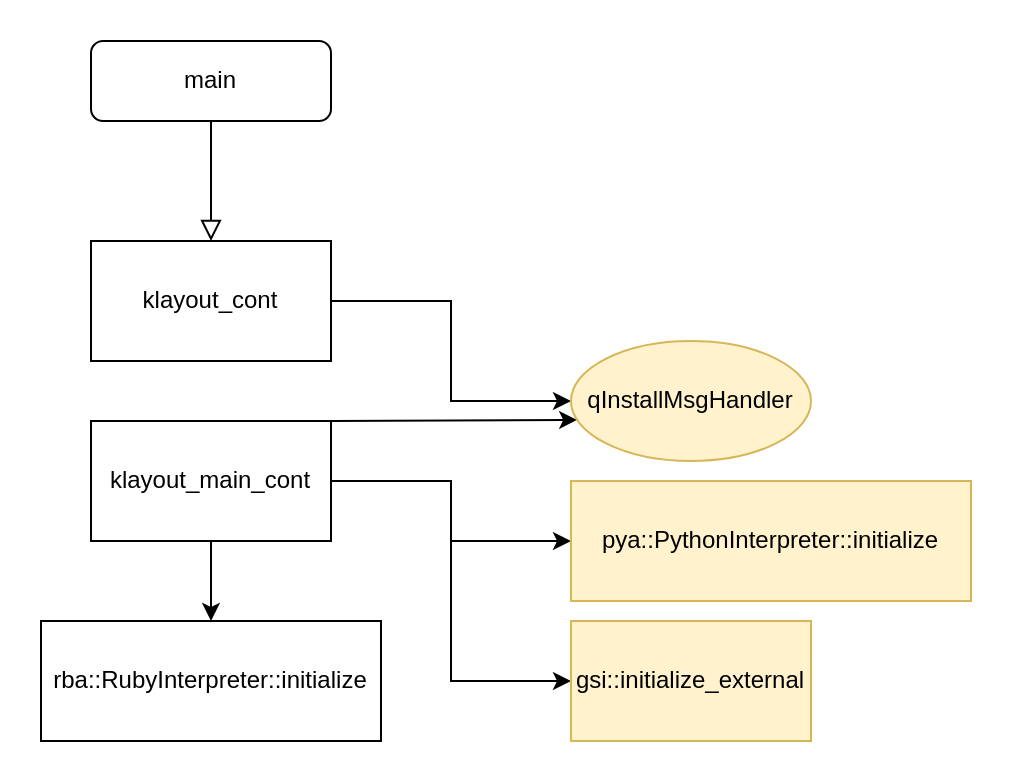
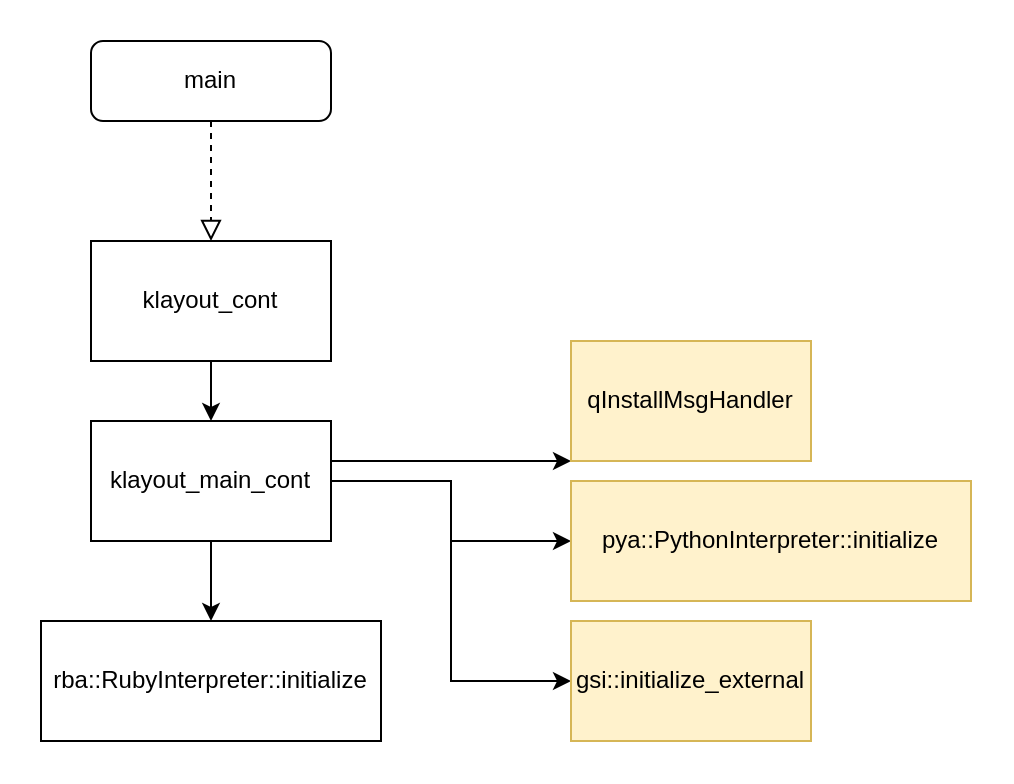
  <mxCell id="0" />
  <mxCell id="1" parent="0" />
- <mxCell id="2" value="" style="rounded=0;html=1;jettySize=auto;orthogonalLoop=1;fontSize=11;endArrow=block;endFill=0;endSize=8;strokeWidth=1;shadow=0;labelBackgroundColor=none;edgeStyle=orthogonalEdgeStyle;entryX=0.5;entryY=0;entryDx=0;entryDy=0;" parent="1" source="3" target="5" edge="1"><mxGeometry relative="1" as="geometry"><mxPoint x="125" y="50" as="targetPoint" /></mxGeometry></mxCell>
+ <mxCell id="2" value="" style="rounded=0;html=1;jettySize=auto;orthogonalLoop=1;fontSize=11;endArrow=block;endFill=0;endSize=8;strokeWidth=1;shadow=0;labelBackgroundColor=none;edgeStyle=orthogonalEdgeStyle;entryX=0.5;entryY=0;entryDx=0;entryDy=0;dashed=1;" parent="1" source="3" target="5" edge="1"><mxGeometry relative="1" as="geometry"><mxPoint x="125" y="50" as="targetPoint" /></mxGeometry></mxCell>
  <mxCell id="3" value="main" style="rounded=1;whiteSpace=wrap;html=1;fontSize=12;glass=0;strokeWidth=1;shadow=0;" parent="1" vertex="1"><mxGeometry x="45" y="20" width="120" height="40" as="geometry" /></mxCell>
- <mxCell id="4" value="" style="edgeStyle=orthogonalEdgeStyle;rounded=0;orthogonalLoop=1;jettySize=auto;html=1;" parent="1" source="5" target="11" edge="1"><mxGeometry relative="1" as="geometry" /></mxCell>
+ <mxCell id="4" value="" style="edgeStyle=orthogonalEdgeStyle;rounded=0;orthogonalLoop=1;jettySize=auto;html=1;" parent="1" source="5" target="9" edge="1"><mxGeometry relative="1" as="geometry" /></mxCell>
  <mxCell id="5" value="klayout_cont" style="rounded=0;whiteSpace=wrap;html=1;" parent="1" vertex="1"><mxGeometry x="45" y="120" width="120" height="60" as="geometry" /></mxCell>
  <mxCell id="6" value="" style="edgeStyle=orthogonalEdgeStyle;rounded=0;orthogonalLoop=1;jettySize=auto;html=1;" parent="1" source="9" target="10" edge="1"><mxGeometry relative="1" as="geometry" /></mxCell>
  <mxCell id="7" value="" style="edgeStyle=orthogonalEdgeStyle;rounded=0;orthogonalLoop=1;jettySize=auto;html=1;" parent="1" source="9" target="11" edge="1"><mxGeometry relative="1" as="geometry"><Array as="points"><mxPoint x="365" y="230" /></Array></mxGeometry></mxCell>
  <mxCell id="8" value="" style="edgeStyle=orthogonalEdgeStyle;rounded=0;orthogonalLoop=1;jettySize=auto;html=1;" parent="1" source="9" target="13" edge="1"><mxGeometry relative="1" as="geometry" /></mxCell>
  <mxCell id="9" value="klayout_main_cont" style="rounded=0;whiteSpace=wrap;html=1;" parent="1" vertex="1"><mxGeometry x="45" y="210" width="120" height="60" as="geometry" /></mxCell>
  <mxCell id="10" value="rba::RubyInterpreter::initialize" style="whiteSpace=wrap;html=1;rounded=0;" parent="1" vertex="1"><mxGeometry x="20" y="310" width="170" height="60" as="geometry" /></mxCell>
- <mxCell id="11" value="qInstallMsgHandler" style="ellipse;whiteSpace=wrap;html=1;glass=0;sketch=0;fillColor=#fff2cc;strokeColor=#d6b656;" parent="1" vertex="1"><mxGeometry x="285" y="170" width="120" height="60" as="geometry" /></mxCell>
+ <mxCell id="11" value="qInstallMsgHandler" style="whiteSpace=wrap;html=1;rounded=0;glass=0;sketch=0;fillColor=#fff2cc;strokeColor=#d6b656;" parent="1" vertex="1"><mxGeometry x="285" y="170" width="120" height="60" as="geometry" /></mxCell>
  <mxCell id="12" value="" style="edgeStyle=orthogonalEdgeStyle;rounded=0;orthogonalLoop=1;jettySize=auto;html=1;exitX=1;exitY=0.5;exitDx=0;exitDy=0;entryX=0;entryY=0.5;entryDx=0;entryDy=0;" parent="1" source="9" target="14" edge="1"><mxGeometry relative="1" as="geometry"><Array as="points"><mxPoint x="225" y="240" /><mxPoint x="225" y="340" /></Array></mxGeometry></mxCell>
  <mxCell id="13" value="pya::PythonInterpreter::initialize" style="whiteSpace=wrap;html=1;rounded=0;fillColor=#fff2cc;strokeColor=#d6b656;" parent="1" vertex="1"><mxGeometry x="285" y="240" width="200" height="60" as="geometry" /></mxCell>
  <mxCell id="14" value="gsi::initialize_external" style="whiteSpace=wrap;html=1;rounded=0;fillColor=#fff2cc;strokeColor=#d6b656;" parent="1" vertex="1"><mxGeometry x="285" y="310" width="120" height="60" as="geometry" /></mxCell>
